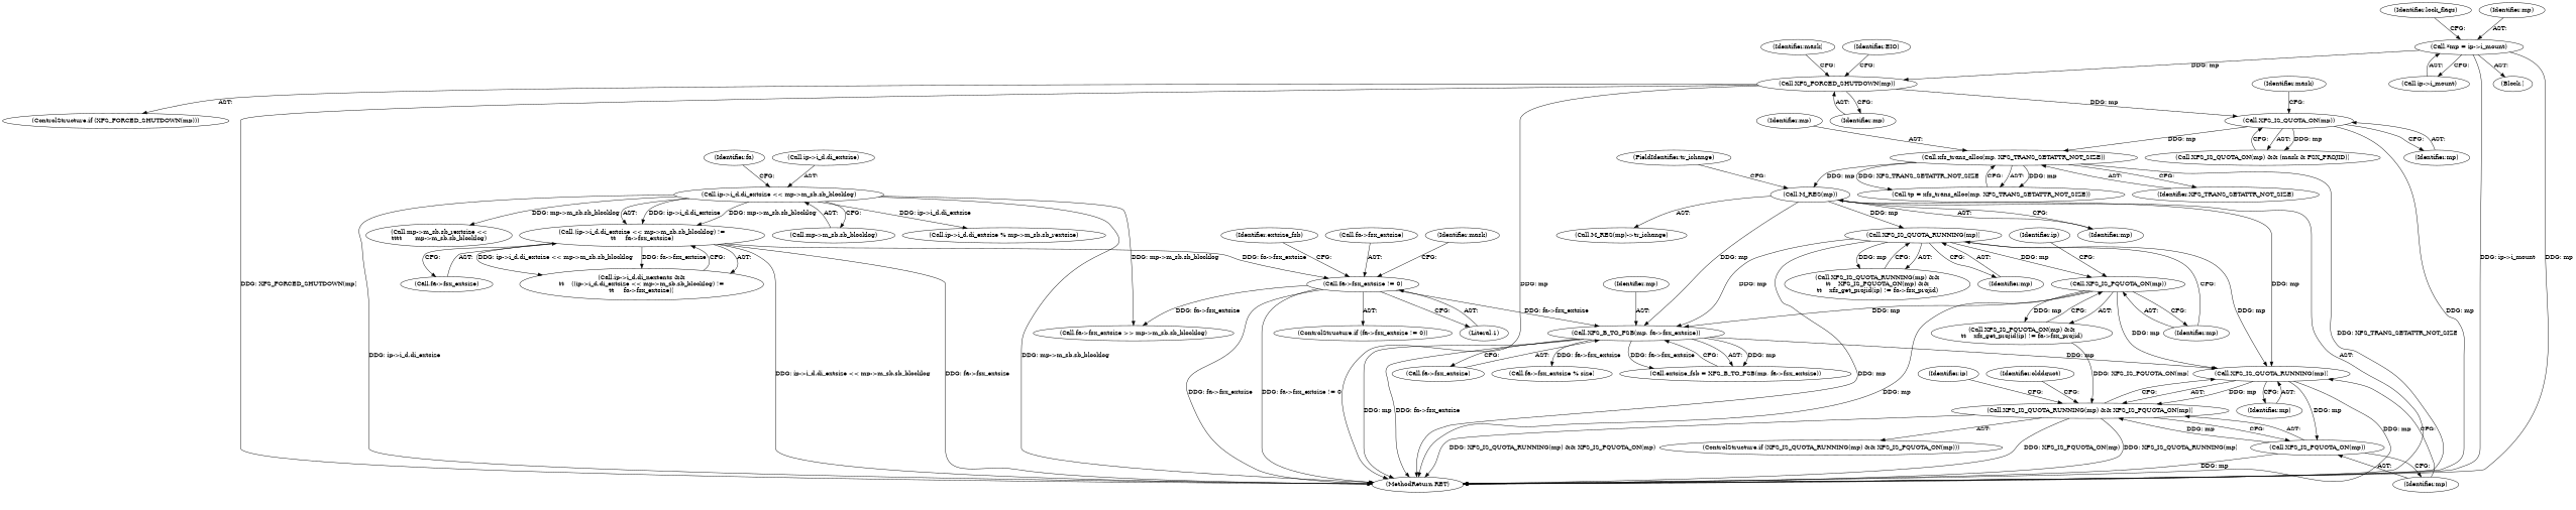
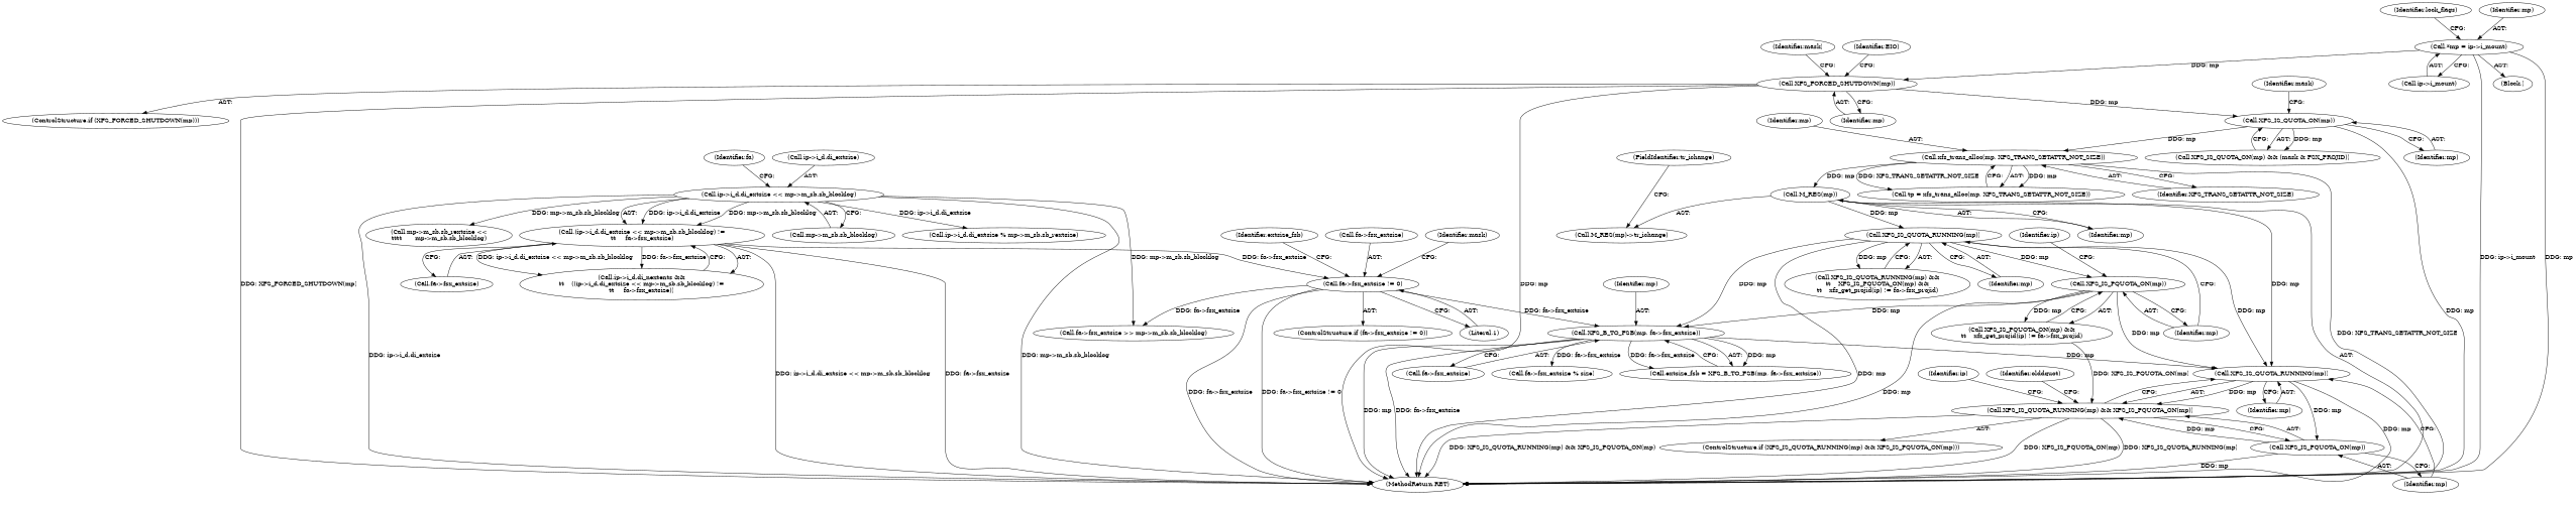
  digraph {
    n1 [label="(Call,XFS_IS_QUOTA_RUNNING(mp))"]
    n2 [label="(Call,XFS_IS_QUOTA_RUNNING(mp) && XFS_IS_PQUOTA_ON(mp))"]
    n3 [label="(Call,XFS_IS_PQUOTA_ON(mp))"]
    n4 [label="(MethodReturn,RET)"]
    n5 [label="(Identifier,mp)"]
    n6 [label="(ControlStructure,if (XFS_IS_QUOTA_RUNNING(mp) && XFS_IS_PQUOTA_ON(mp)))"]
    n7 [label="(Identifier,mp)"]
    n8 [label="(Call,M_RES(mp))"]
    n9 [label="(Call,XFS_IS_QUOTA_RUNNING(mp))"]
    n10 [label="(Call,XFS_B_TO_FSB(mp, fa->fsx_extsize))"]
    n11 [label="(Call,M_RES(mp)->tr_ichange)"]
    n12 [label="(Identifier,mp)"]
    n13 [label="(Call,XFS_IS_PQUOTA_ON(mp))"]
    n14 [label="(Call,XFS_IS_QUOTA_RUNNING(mp) &&\n\t\t    XFS_IS_PQUOTA_ON(mp) &&\n\t\t    xfs_get_projid(ip) != fa->fsx_projid)"]
    n15 [label="(Identifier,mp)"]
    n16 [label="(Call,fa->fsx_extsize)"]
    n17 [label="(Call,fa->fsx_extsize % size)"]
    n18 [label="(Call,extsize_fsb = XFS_B_TO_FSB(mp, fa->fsx_extsize))"]
    n19 [label="(Call,xfs_trans_alloc(mp, XFS_TRANS_SETATTR_NOT_SIZE))"]
    n20 [label="(Call,tp = xfs_trans_alloc(mp, XFS_TRANS_SETATTR_NOT_SIZE))"]
    n21 [label="(Identifier,XFS_TRANS_SETATTR_NOT_SIZE)"]
    n22 [label="(Call,XFS_IS_QUOTA_ON(mp))"]
    n23 [label="(Identifier,mp)"]
    n24 [label="(Call,XFS_IS_QUOTA_ON(mp) && (mask & FSX_PROJID))"]
    n25 [label="(Call,XFS_FORCED_SHUTDOWN(mp))"]
    n26 [label="(ControlStructure,if (XFS_FORCED_SHUTDOWN(mp)))"]
    n27 [label="(Identifier,mp)"]
    n28 [label="(Call,*mp = ip->i_mount)"]
    n29 [label="(Call,ip->i_mount)"]
    n30 [label="(Block,)"]
    n31 [label="(Identifier,mp)"]
    n32 [label="(Call,XFS_IS_PQUOTA_ON(mp) &&\n\t\t    xfs_get_projid(ip) != fa->fsx_projid)"]
    n33 [label="(Call,fa->fsx_extsize != 0)"]
    n34 [label="(Literal,1)"]
    n35 [label="(ControlStructure,if (fa->fsx_extsize != 0))"]
    n36 [label="(Call,fa->fsx_extsize >> mp->m_sb.sb_blocklog)"]
    n37 [label="(Call,(ip->i_d.di_extsize << mp->m_sb.sb_blocklog) !=\n\t\t     fa->fsx_extsize)"]
    n38 [label="(Call,ip->i_d.di_nextents &&\n\t\t    ((ip->i_d.di_extsize << mp->m_sb.sb_blocklog) !=\n\t\t     fa->fsx_extsize))"]
    n39 [label="(Call,fa->fsx_extsize)"]
    n40 [label="(Call,ip->i_d.di_extsize << mp->m_sb.sb_blocklog)"]
    n41 [label="(Call,ip->i_d.di_extsize % mp->m_sb.sb_rextsize)"]
    n42 [label="(Call,mp->m_sb.sb_blocklog)"]
    n43 [label="(Call,mp->m_sb.sb_rextsize <<\n\t\t\t\t       mp->m_sb.sb_blocklog)"]
    n44 [label="(Identifier,ip)"]
    n45 [label="(Identifier,mp)"]
    n46 [label="(Identifier,lock_flags)"]
    n47 [label="(Call,ip->i_d.di_extsize)"]
    n48 [label="(Identifier,olddquot)"]
    n49 [label="(Identifier,mask)"]
    n50 [label="(Identifier,mask)"]
    n51 [label="(FieldIdentifier,tr_ichange)"]
    n52 [label="(Identifier,extsize_fsb)"]
    n53 [label="(Identifier,mask)"]
    n54 [label="(Call,fa->fsx_extsize)"]
    n55 [label="(Identifier,mp)"]
    n56 [label="(Identifier,fa)"]
    n57 [label="(Identifier,ip)"]
    n58 [label="(Identifier,EIO)"]
    n59 [label="(Identifier,mp)"]
    n1 -> n2 [label="AST: "]
    n1 -> n2 [label="DDG: mp"]
    n1 -> n3 [label="DDG: mp"]
    n1 -> n4 [label="DDG: mp"]
    n1 -> n5 [label="CFG: "]
    n2 -> n1 [label="CFG: "]
    n2 -> n3 [label="CFG: "]
    n2 -> n4 [label="DDG: XFS_IS_QUOTA_RUNNING(mp) && XFS_IS_PQUOTA_ON(mp)"]
    n2 -> n4 [label="DDG: XFS_IS_PQUOTA_ON(mp)"]
    n2 -> n4 [label="DDG: XFS_IS_QUOTA_RUNNING(mp)"]
    n2 -> n6 [label="AST: "]
    n3 -> n2 [label="AST: "]
    n3 -> n2 [label="DDG: mp"]
    n3 -> n4 [label="DDG: mp"]
    n3 -> n7 [label="CFG: "]
    n5 -> n1 [label="AST: "]
    n7 -> n1 [label="CFG: "]
    n7 -> n3 [label="AST: "]
    n8 -> n1 [label="DDG: mp"]
    n8 -> n4 [label="AST: "]
    n8 -> n9 [label="DDG: mp"]
-   n8 -> n10 [label="DDG: mp"]
    n8 -> n11 [label="AST: "]
    n8 -> n12 [label="CFG: "]
    n9 -> n1 [label="DDG: mp"]
    n9 -> n4 [label="DDG: mp"]
    n9 -> n10 [label="DDG: mp"]
    n9 -> n13 [label="DDG: mp"]
    n9 -> n14 [label="AST: "]
    n9 -> n14 [label="DDG: mp"]
    n9 -> n15 [label="CFG: "]
    n10 -> n1 [label="DDG: mp"]
    n10 -> n4 [label="DDG: mp"]
    n10 -> n4 [label="DDG: fa->fsx_extsize"]
    n10 -> n16 [label="CFG: "]
    n10 -> n17 [label="DDG: fa->fsx_extsize"]
    n10 -> n18 [label="AST: "]
    n10 -> n18 [label="DDG: mp"]
    n10 -> n18 [label="DDG: fa->fsx_extsize"]
    n12 -> n8 [label="AST: "]
    n13 -> n1 [label="DDG: mp"]
    n13 -> n4 [label="DDG: mp"]
    n13 -> n10 [label="DDG: mp"]
    n13 -> n31 [label="CFG: "]
    n13 -> n32 [label="AST: "]
    n13 -> n32 [label="DDG: mp"]
    n14 -> n9 [label="CFG: "]
    n15 -> n9 [label="AST: "]
    n16 -> n10 [label="AST: "]
    n18 -> n10 [label="CFG: "]
    n19 -> n4 [label="DDG: XFS_TRANS_SETATTR_NOT_SIZE"]
    n19 -> n8 [label="DDG: mp"]
    n19 -> n20 [label="AST: "]
    n19 -> n20 [label="DDG: mp"]
    n19 -> n20 [label="DDG: XFS_TRANS_SETATTR_NOT_SIZE"]
    n19 -> n21 [label="CFG: "]
    n20 -> n19 [label="CFG: "]
    n21 -> n19 [label="AST: "]
    n22 -> n4 [label="DDG: mp"]
    n22 -> n19 [label="DDG: mp"]
    n22 -> n23 [label="CFG: "]
    n22 -> n24 [label="AST: "]
    n22 -> n24 [label="DDG: mp"]
    n23 -> n22 [label="AST: "]
    n24 -> n22 [label="CFG: "]
    n25 -> n4 [label="DDG: XFS_FORCED_SHUTDOWN(mp)"]
    n25 -> n4 [label="DDG: mp"]
    n25 -> n22 [label="DDG: mp"]
    n25 -> n26 [label="AST: "]
    n25 -> n27 [label="CFG: "]
    n27 -> n25 [label="AST: "]
    n28 -> n4 [label="DDG: mp"]
    n28 -> n4 [label="DDG: ip->i_mount"]
    n28 -> n25 [label="DDG: mp"]
    n28 -> n29 [label="CFG: "]
    n28 -> n30 [label="AST: "]
    n29 -> n28 [label="AST: "]
    n31 -> n9 [label="CFG: "]
    n31 -> n13 [label="AST: "]
    n32 -> n2 [label="DDG: XFS_IS_PQUOTA_ON(mp)"]
    n32 -> n13 [label="CFG: "]
    n33 -> n4 [label="DDG: fa->fsx_extsize"]
    n33 -> n4 [label="DDG: fa->fsx_extsize != 0"]
    n33 -> n10 [label="DDG: fa->fsx_extsize"]
    n33 -> n34 [label="CFG: "]
    n33 -> n35 [label="AST: "]
    n33 -> n36 [label="DDG: fa->fsx_extsize"]
    n34 -> n33 [label="AST: "]
    n37 -> n4 [label="DDG: fa->fsx_extsize"]
    n37 -> n4 [label="DDG: ip->i_d.di_extsize << mp->m_sb.sb_blocklog"]
    n37 -> n33 [label="DDG: fa->fsx_extsize"]
    n37 -> n38 [label="AST: "]
    n37 -> n38 [label="DDG: ip->i_d.di_extsize << mp->m_sb.sb_blocklog"]
    n37 -> n38 [label="DDG: fa->fsx_extsize"]
    n37 -> n39 [label="CFG: "]
    n38 -> n37 [label="CFG: "]
    n39 -> n37 [label="AST: "]
    n40 -> n4 [label="DDG: mp->m_sb.sb_blocklog"]
    n40 -> n4 [label="DDG: ip->i_d.di_extsize"]
    n40 -> n36 [label="DDG: mp->m_sb.sb_blocklog"]
    n40 -> n37 [label="AST: "]
    n40 -> n37 [label="DDG: ip->i_d.di_extsize"]
    n40 -> n37 [label="DDG: mp->m_sb.sb_blocklog"]
    n40 -> n41 [label="DDG: ip->i_d.di_extsize"]
    n40 -> n42 [label="CFG: "]
    n40 -> n43 [label="DDG: mp->m_sb.sb_blocklog"]
    n42 -> n40 [label="AST: "]
    n44 -> n13 [label="CFG: "]
    n45 -> n10 [label="AST: "]
    n46 -> n28 [label="CFG: "]
    n47 -> n40 [label="AST: "]
    n48 -> n2 [label="CFG: "]
    n49 -> n25 [label="CFG: "]
    n50 -> n33 [label="CFG: "]
-   n51 -> n8 [label="CFG: "]
+   n51 -> n11 [label="CFG: "]
    n52 -> n33 [label="CFG: "]
    n53 -> n22 [label="CFG: "]
    n54 -> n33 [label="AST: "]
    n55 -> n19 [label="AST: "]
    n56 -> n40 [label="CFG: "]
    n57 -> n2 [label="CFG: "]
    n58 -> n25 [label="CFG: "]
    n59 -> n28 [label="AST: "]
  }
